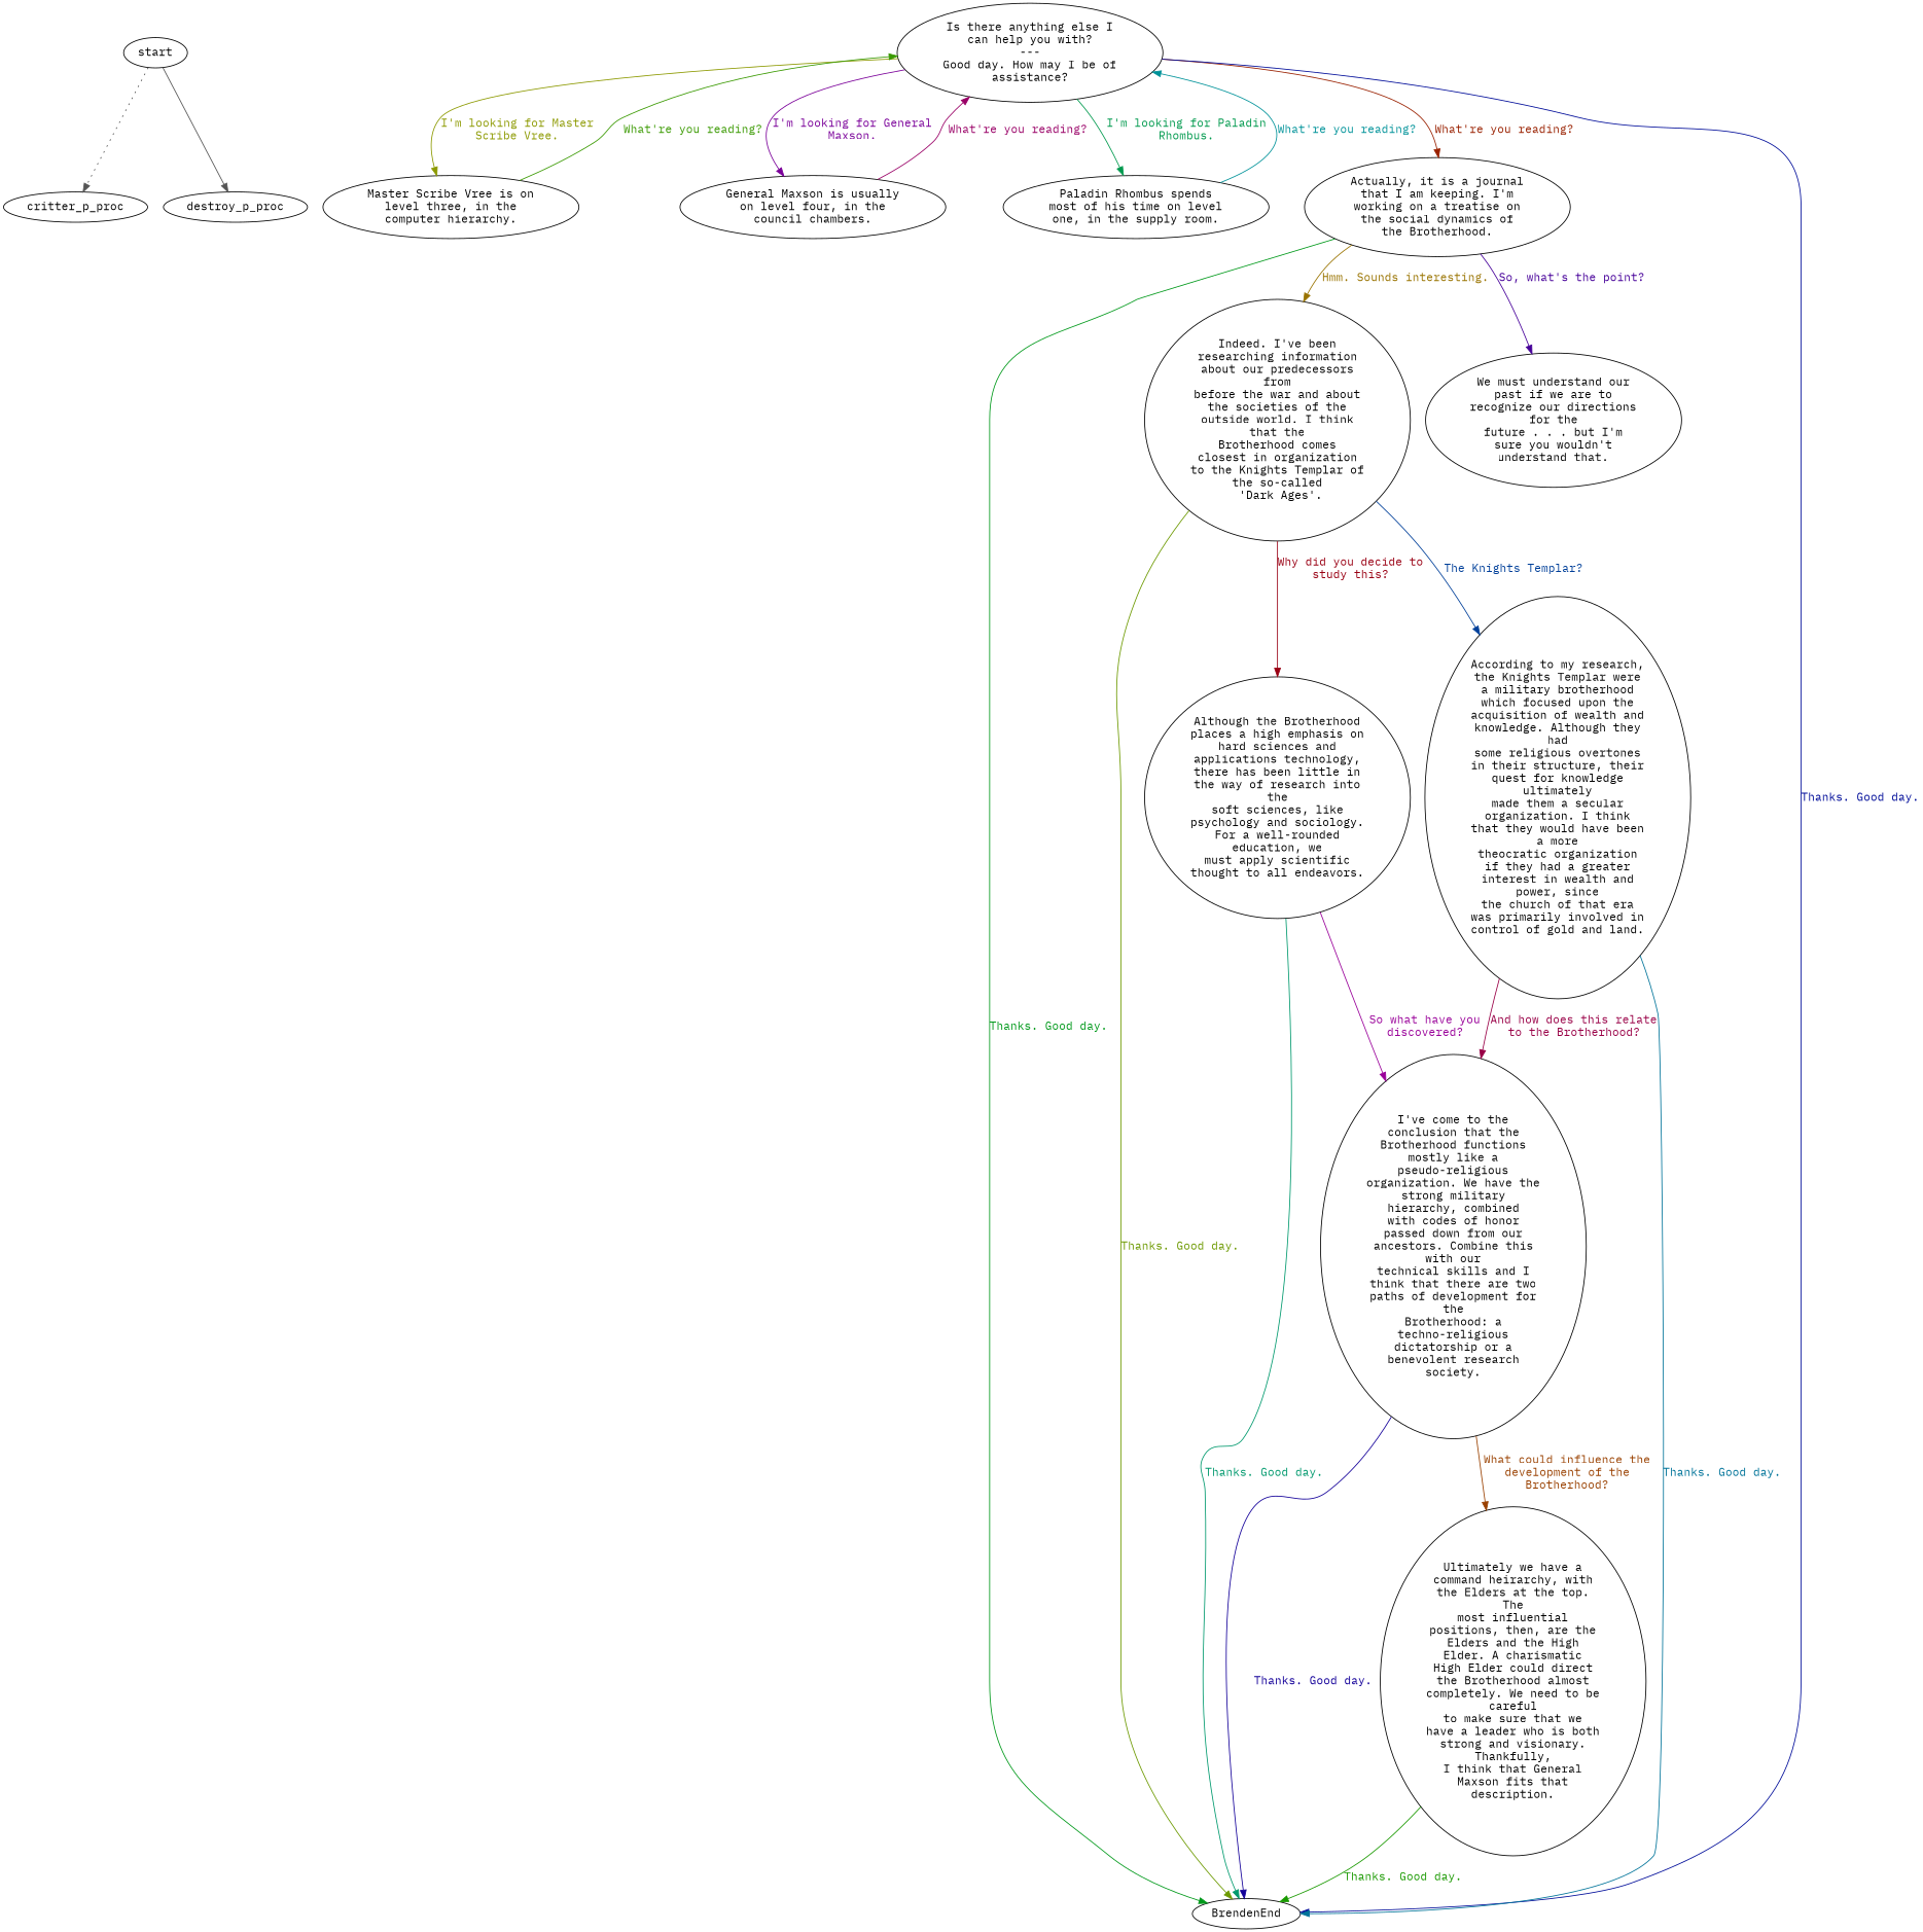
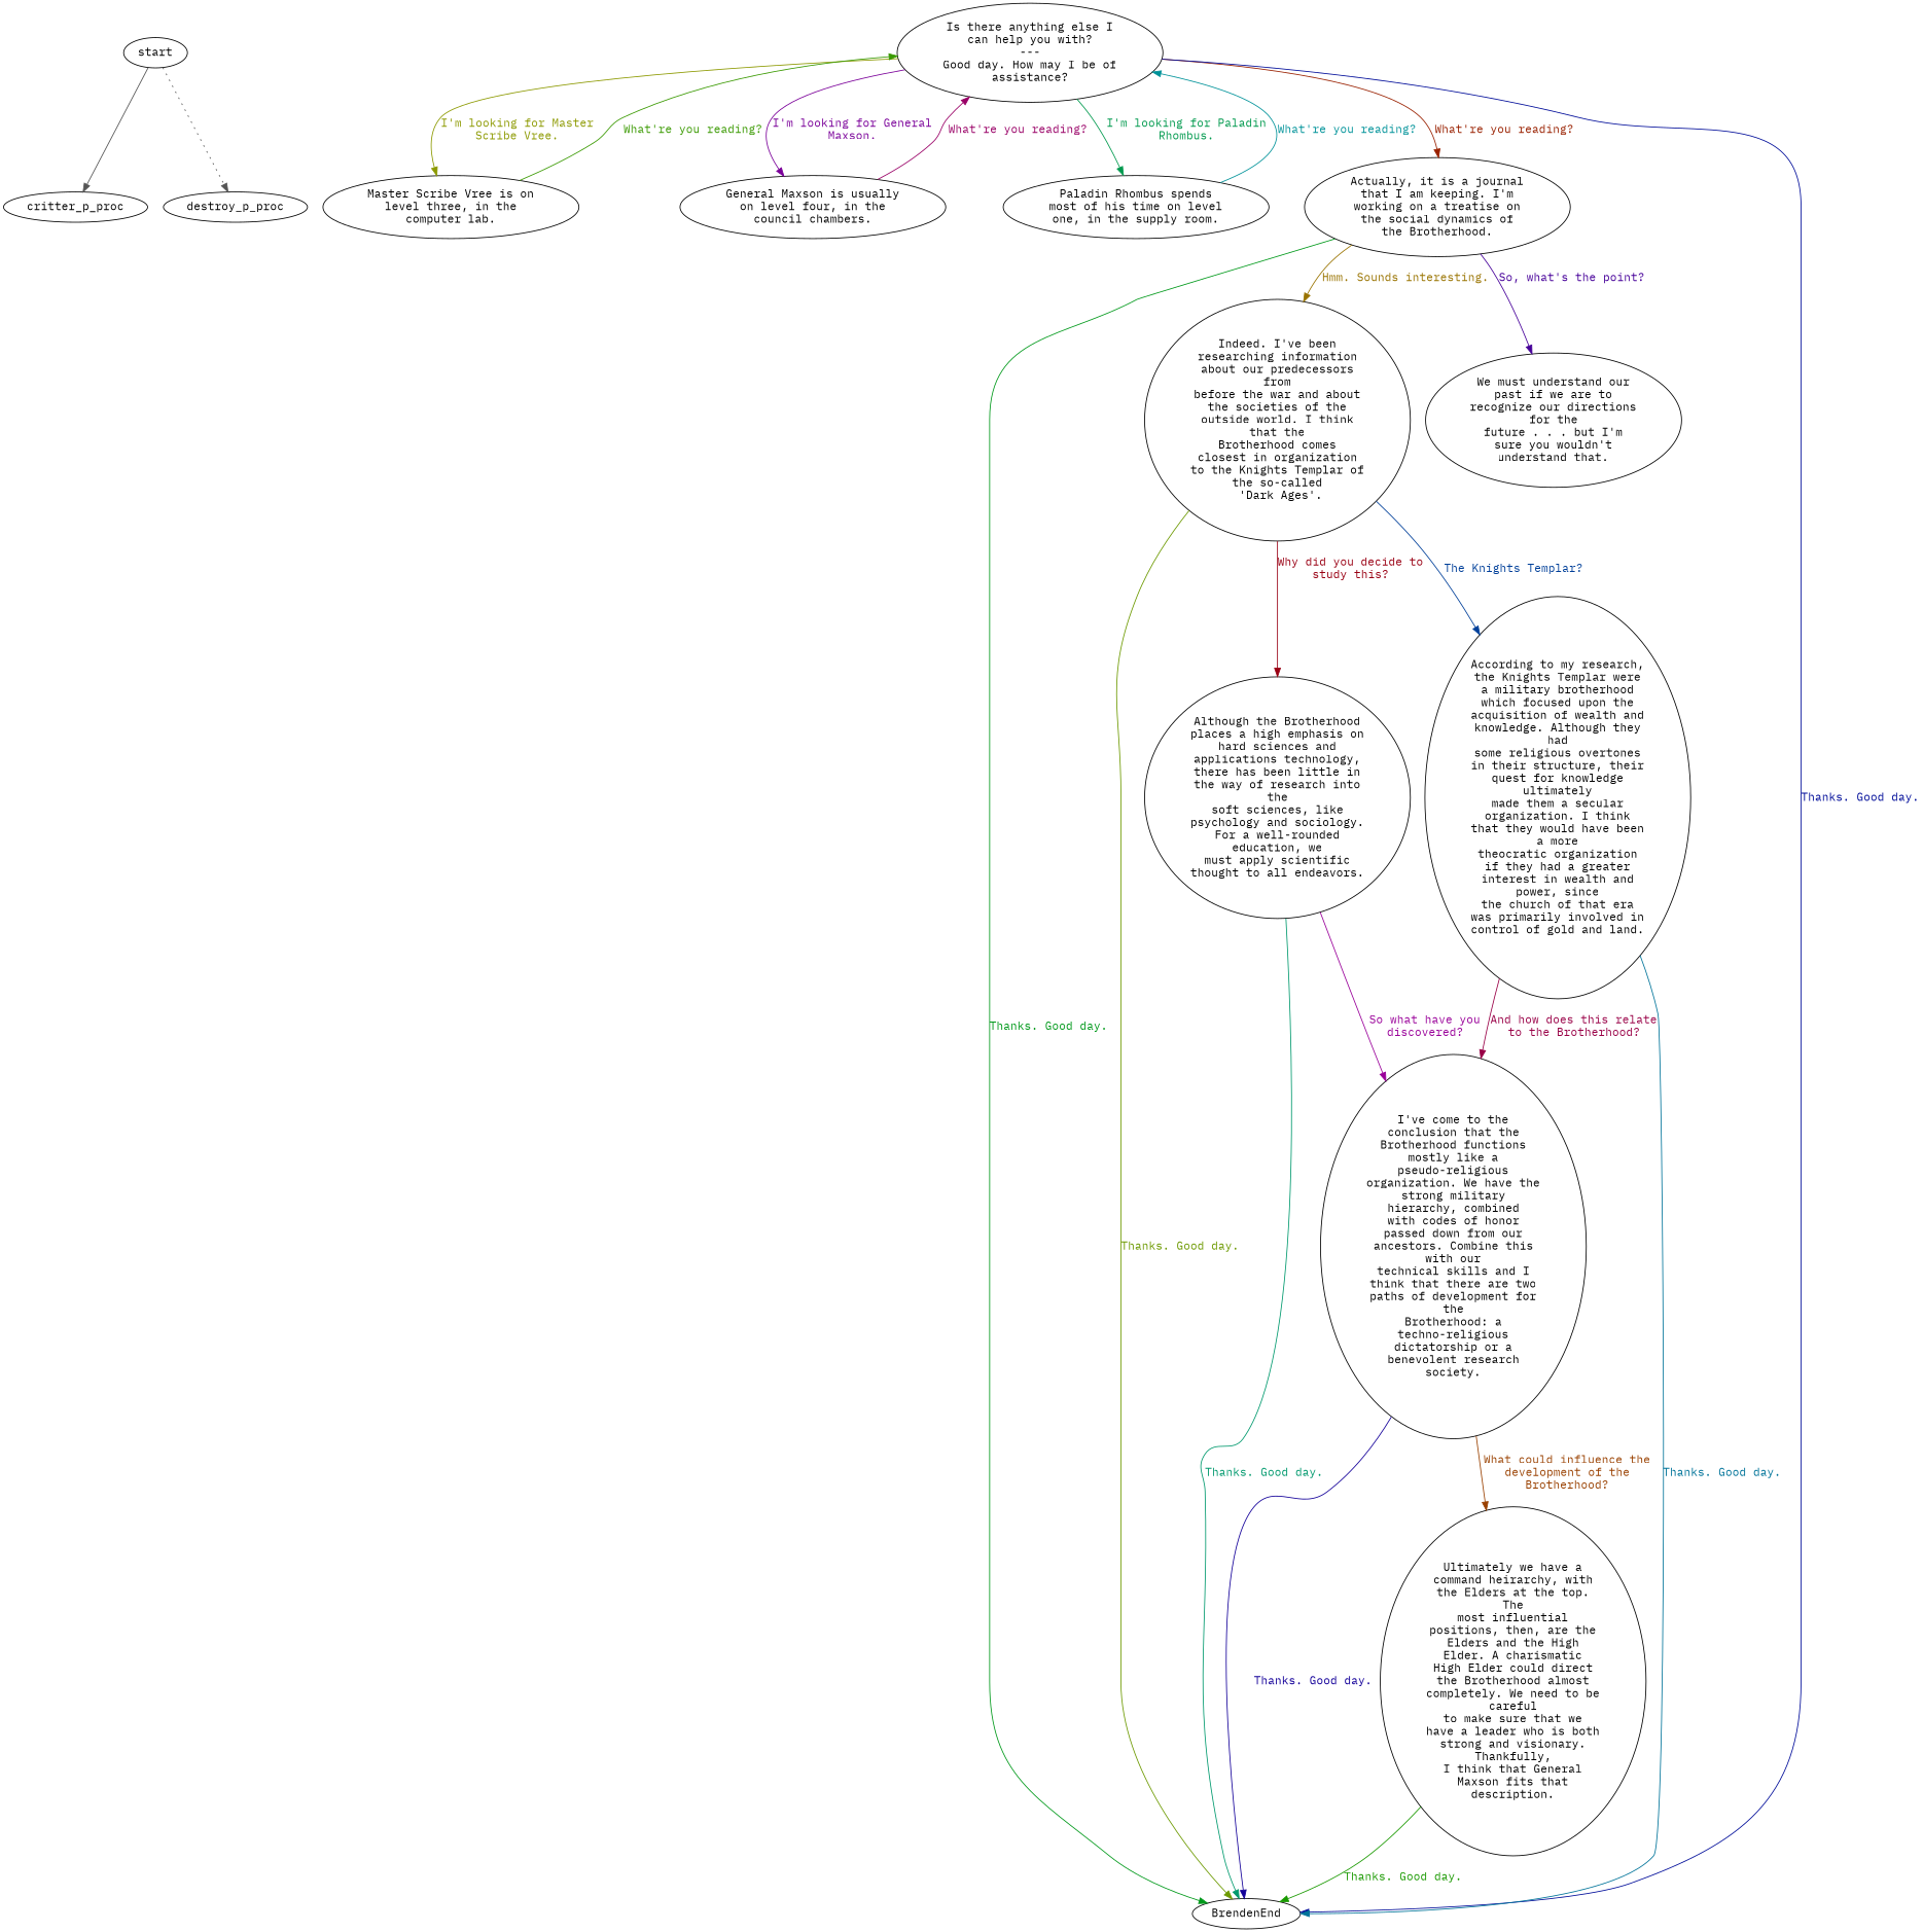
  digraph {
    fontname="IBM Plex Mono"
    node [color="#000000" fillcolor="#FFFFFF" fontname="IBM Plex Mono" style=filled]
    edge [color="#555555" fontname="IBM Plex Mono"]
    start
    critter_p_proc
    destroy_p_proc
    n4 [label="Is there anything else I\ncan help you with?\n---\nGood day. How may I be of\nassistance?"]
-   n5 [label="Master Scribe Vree is on\nlevel three, in the\ncomputer hierarchy."]
+   n5 [label="Master Scribe Vree is on\nlevel three, in the\ncomputer lab."]
    n6 [label="General Maxson is usually\non level four, in the\ncouncil chambers."]
    n7 [label="Paladin Rhombus spends\nmost of his time on level\none, in the supply room."]
    n8 [label="Actually, it is a journal\nthat I am keeping. I'm\nworking on a treatise on\nthe social dynamics of\nthe Brotherhood."]
    BrendenEnd
    n10 [label="Indeed. I've been\nresearching information\nabout our predecessors\nfrom\nbefore the war and about\nthe societies of the\noutside world. I think\nthat the\nBrotherhood comes\nclosest in organization\nto the Knights Templar of\nthe so-called\n 'Dark Ages'."]
    n11 [label="We must understand our\npast if we are to\nrecognize our directions\nfor the\nfuture . . . but I'm\nsure you wouldn't\nunderstand that."]
    n12 [label="Although the Brotherhood\nplaces a high emphasis on\nhard sciences and\napplications technology,\nthere has been little in\nthe way of research into\nthe\nsoft sciences, like\npsychology and sociology.\nFor a well-rounded\neducation, we\nmust apply scientific\nthought to all endeavors."]
    n13 [label="According to my research,\nthe Knights Templar were\na military brotherhood\nwhich focused upon the\nacquisition of wealth and\nknowledge. Although they\nhad\nsome religious overtones\nin their structure, their\nquest for knowledge\nultimately\nmade them a secular\norganization. I think\nthat they would have been\na more\ntheocratic organization\nif they had a greater\ninterest in wealth and\npower, since\nthe church of that era\nwas primarily involved in\ncontrol of gold and land."]
    n14 [label="I've come to the\nconclusion that the\nBrotherhood functions\nmostly like a\npseudo-religious\norganization. We have the\nstrong military\nhierarchy, combined\nwith codes of honor\npassed down from our\nancestors. Combine this\nwith our\ntechnical skills and I\nthink that there are two\npaths of development for\nthe\nBrotherhood: a\ntechno-religious\ndictatorship or a\nbenevolent research\nsociety."]
    n15 [label="Ultimately we have a\ncommand heirarchy, with\nthe Elders at the top.\nThe\nmost influential\npositions, then, are the\nElders and the High\nElder. A charismatic\nHigh Elder could direct\nthe Brotherhood almost\ncompletely. We need to be\ncareful\nto make sure that we\nhave a leader who is both\nstrong and visionary.\nThankfully,\nI think that General\nMaxson fits that\ndescription."]
-   start -> critter_p_proc [style=dotted]
-   start -> destroy_p_proc [style=solid]
+   start -> critter_p_proc [style=solid]
+   start -> destroy_p_proc [style=dotted]
    n4 -> n5 [color="#8C9900" fontcolor="#8C9900" label="I'm looking for Master\nScribe Vree."]
    n4 -> n6 [color="#7A0099" fontcolor="#7A0099" label="I'm looking for General\nMaxson."]
    n4 -> n7 [color="#00994D" fontcolor="#00994D" label="I'm looking for Paladin\nRhombus."]
    n4 -> n8 [color="#992000" fontcolor="#992000" label="What're you reading?"]
    n4 -> BrendenEnd [color="#000C99" fontcolor="#000C99" label="Thanks. Good day."]
    n5 -> n4 [color="#399900" fontcolor="#399900" label="What're you reading?"]
    n6 -> n4 [color="#990066" fontcolor="#990066" label="What're you reading?"]
    n7 -> n4 [color="#009299" fontcolor="#009299" label="What're you reading?"]
    n8 -> BrendenEnd [color="#00991A" fontcolor="#00991A" label="Thanks. Good day."]
    n8 -> n10 [color="#997300" fontcolor="#997300" label="Hmm. Sounds interesting."]
    n8 -> n11 [color="#460099" fontcolor="#460099" label="So, what's the point?"]
    n10 -> BrendenEnd [color="#6C9900" fontcolor="#6C9900" label="Thanks. Good day."]
    n10 -> n12 [color="#990013" fontcolor="#990013" label="Why did you decide to\nstudy this?"]
    n10 -> n13 [color="#003F99" fontcolor="#003F99" label="The Knights Templar?"]
    n12 -> BrendenEnd [color="#00996D" fontcolor="#00996D" label="Thanks. Good day."]
    n12 -> n14 [color="#990099" fontcolor="#990099" label="So what have you\ndiscovered?"]
    n13 -> BrendenEnd [color="#007399" fontcolor="#007399" label="Thanks. Good day."]
    n13 -> n14 [color="#990046" fontcolor="#990046" label="And how does this relate\nto the Brotherhood?"]
    n14 -> BrendenEnd [color="#130099" fontcolor="#130099" label="Thanks. Good day."]
    n14 -> n15 [color="#994000" fontcolor="#994000" label="What could influence the\ndevelopment of the\nBrotherhood?"]
    n15 -> BrendenEnd [color="#199900" fontcolor="#199900" label="Thanks. Good day."]
  }
